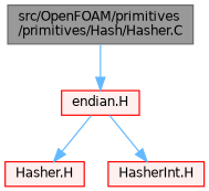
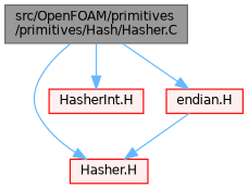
  digraph {
    node [color=red fillcolor="#FFF0F0" fontname=Helvetica fontsize=10 shape=box style=filled]
    edge [color=steelblue1 fontname=Helvetica fontsize=10 labelfontname=Helvetica labelfontsize=10 style=solid]
    n1 [color=gray40 fillcolor=grey60 fontcolor=black height=0.2 label="src/OpenFOAM/primitives\l/primitives/Hash/Hasher.C" width=0.4]
    n2 [height=0.2 label="Hasher.H" width=0.4]
    n3 [height=0.2 label="HasherInt.H" width=0.4]
    n4 [height=0.2 label="endian.H" width=0.4]
-   n4 -> n3
+   n1 -> n2
+   n1 -> n3
    n1 -> n4
    n4 -> n2
  }
